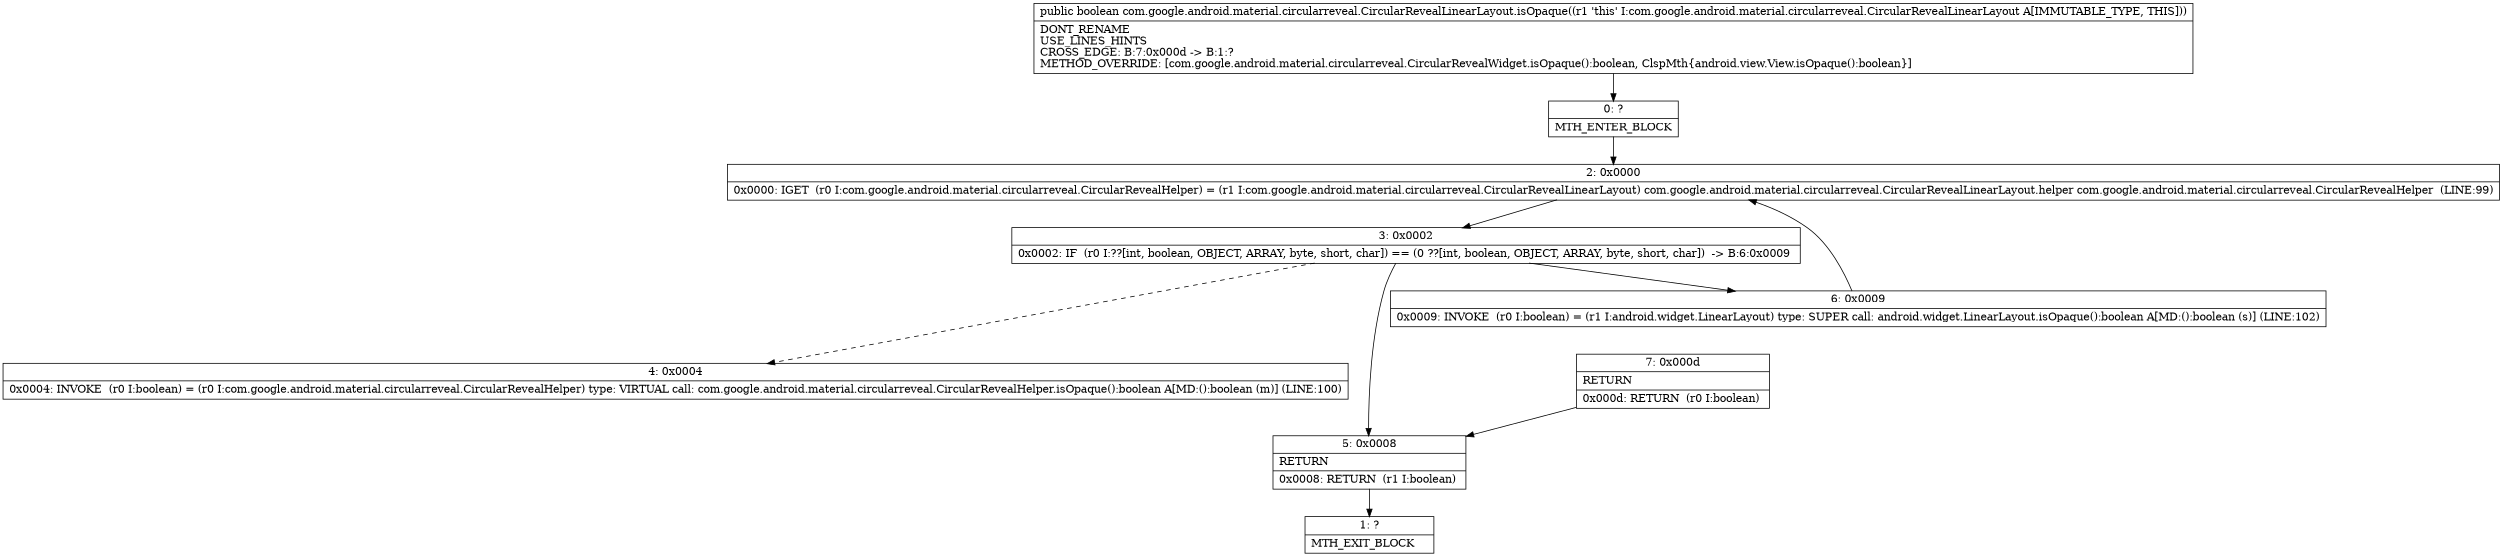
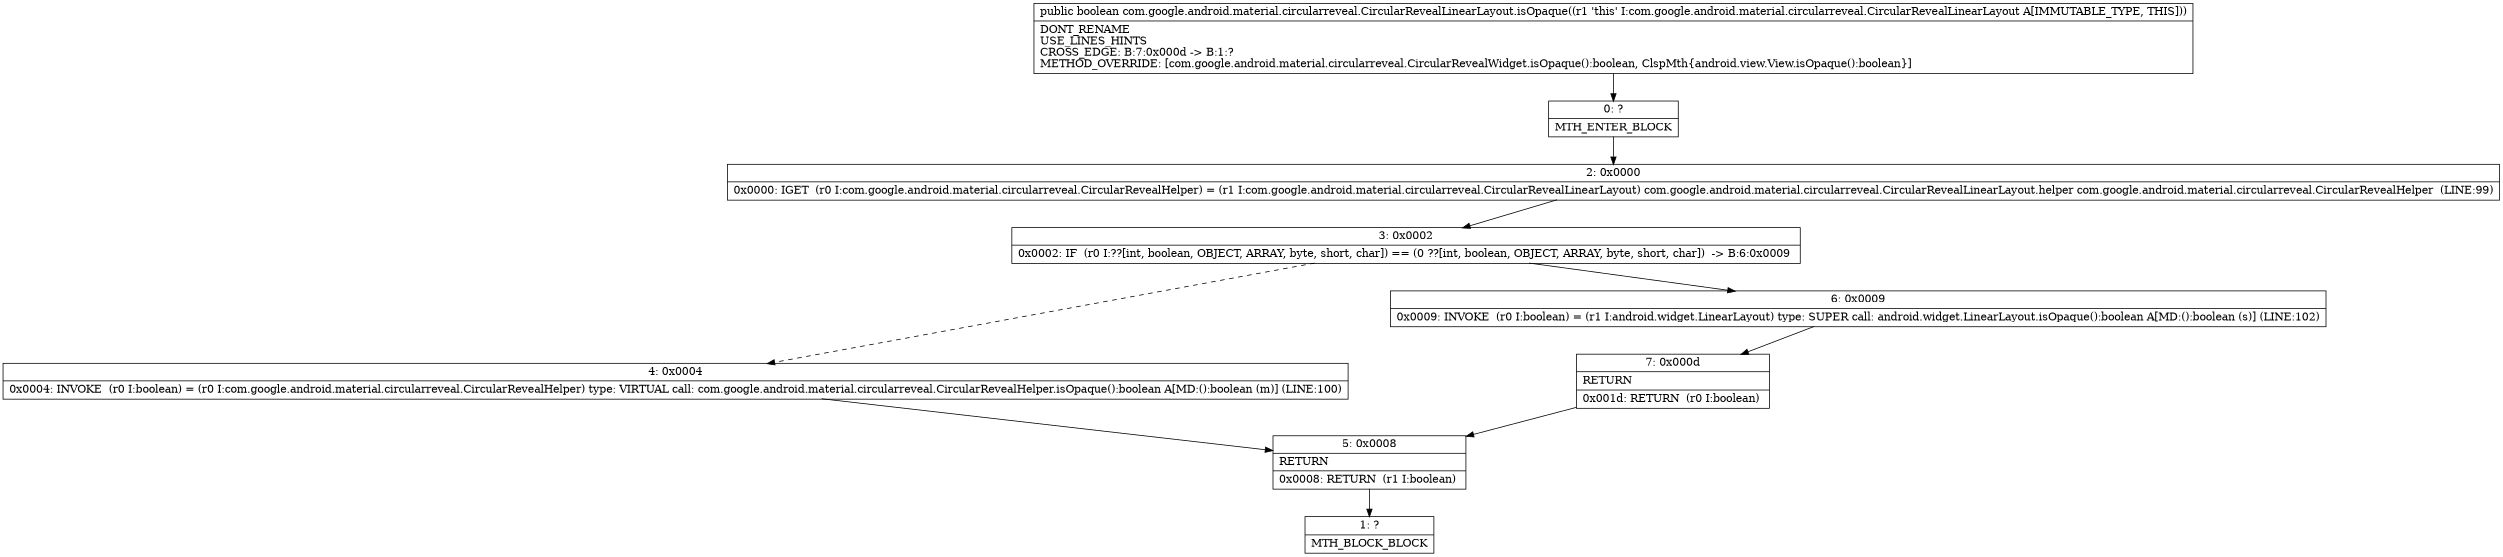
  digraph {
    node [shape=record]
    n1 [label="{0\:\ ?|MTH_ENTER_BLOCK\l}"]
    n2 [label="{2\:\ 0x0000|0x0000: IGET  (r0 I:com.google.android.material.circularreveal.CircularRevealHelper) = (r1 I:com.google.android.material.circularreveal.CircularRevealLinearLayout) com.google.android.material.circularreveal.CircularRevealLinearLayout.helper com.google.android.material.circularreveal.CircularRevealHelper  (LINE:99)\l}"]
    n3 [label="{3\:\ 0x0002|0x0002: IF  (r0 I:??[int, boolean, OBJECT, ARRAY, byte, short, char]) == (0 ??[int, boolean, OBJECT, ARRAY, byte, short, char])  \-\> B:6:0x0009 \l}"]
    n4 [label="{4\:\ 0x0004|0x0004: INVOKE  (r0 I:boolean) = (r0 I:com.google.android.material.circularreveal.CircularRevealHelper) type: VIRTUAL call: com.google.android.material.circularreveal.CircularRevealHelper.isOpaque():boolean A[MD:():boolean (m)] (LINE:100)\l}"]
    n5 [label="{6\:\ 0x0009|0x0009: INVOKE  (r0 I:boolean) = (r1 I:android.widget.LinearLayout) type: SUPER call: android.widget.LinearLayout.isOpaque():boolean A[MD:():boolean (s)] (LINE:102)\l}"]
    n6 [label="{5\:\ 0x0008|RETURN\l|0x0008: RETURN  (r1 I:boolean) \l}"]
-   n7 [label="{7\:\ 0x000d|RETURN\l|0x000d: RETURN  (r0 I:boolean) \l}"]
-   n8 [label="{1\:\ ?|MTH_EXIT_BLOCK\l}"]
+   n7 [label="{7\:\ 0x000d|RETURN\l|0x001d: RETURN  (r0 I:boolean) \l}"]
+   n8 [label="{1\:\ ?|MTH_BLOCK_BLOCK\l}"]
    n9 [label="{public boolean com.google.android.material.circularreveal.CircularRevealLinearLayout.isOpaque((r1 'this' I:com.google.android.material.circularreveal.CircularRevealLinearLayout A[IMMUTABLE_TYPE, THIS]))  | DONT_RENAME\lUSE_LINES_HINTS\lCROSS_EDGE: B:7:0x000d \-\> B:1:?\lMETHOD_OVERRIDE: [com.google.android.material.circularreveal.CircularRevealWidget.isOpaque():boolean, ClspMth\{android.view.View.isOpaque():boolean\}]\l}"]
    n1 -> n2
    n2 -> n3
    n3 -> n4 [style=dashed]
    n3 -> n5
-   n3 -> n6
-   n5 -> n2
+   n4 -> n6
+   n5 -> n7
    n6 -> n8
    n7 -> n6
    n9 -> n1
  }
